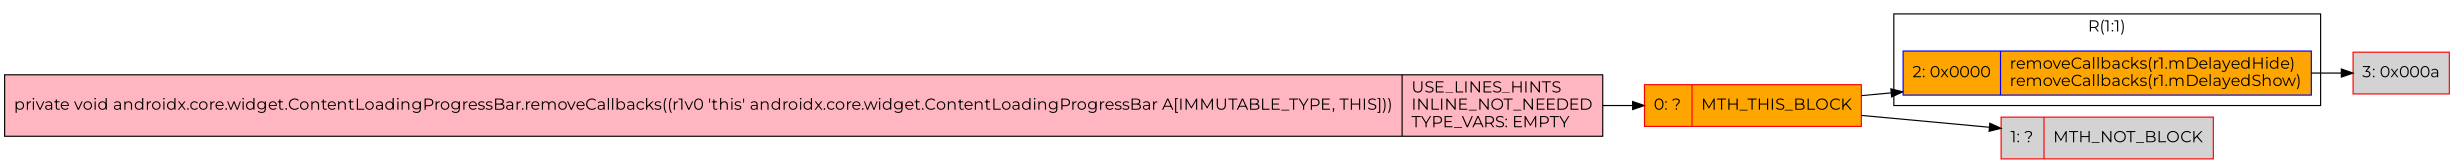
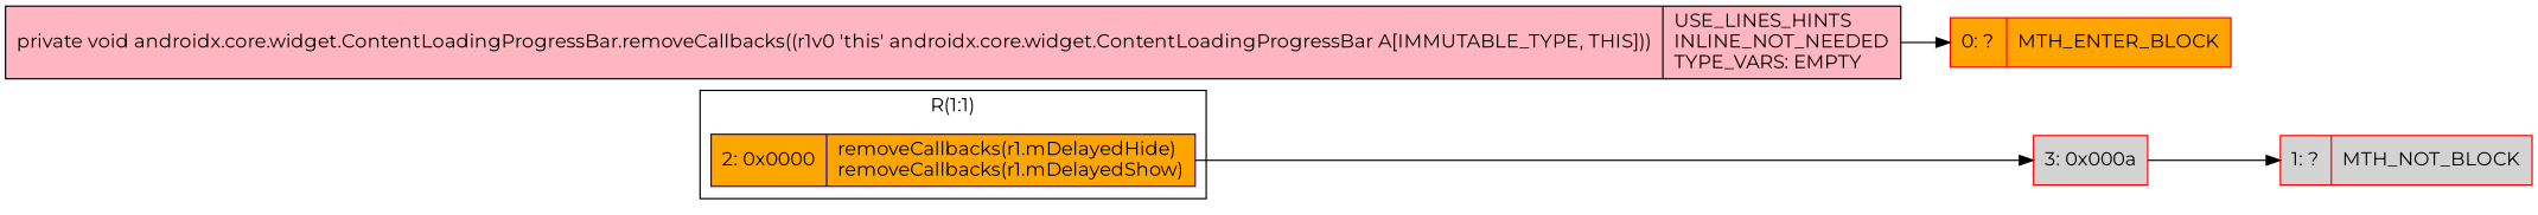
  digraph {
    fontname=Montserrat
    rankdir=LR
    node [color=red fillcolor=orange fontname=Montserrat shape=record style=filled]
    edge [fontname=Montserrat]
    n1 [color=blue label="{2\:\ 0x0000|removeCallbacks(r1.mDelayedHide)\lremoveCallbacks(r1.mDelayedShow)\l}"]
    n2 [fillcolor=lightgrey label="{3\:\ 0x000a}"]
    n3 [fillcolor=lightgrey label="{1\:\ ?|MTH_NOT_BLOCK\l}"]
-   n4 [label="{0\:\ ?|MTH_THIS_BLOCK\l}"]
+   n4 [label="{0\:\ ?|MTH_ENTER_BLOCK\l}"]
    n5 [fillcolor=lightpink label="{private void androidx.core.widget.ContentLoadingProgressBar.removeCallbacks((r1v0 'this' androidx.core.widget.ContentLoadingProgressBar A[IMMUTABLE_TYPE, THIS]))  | USE_LINES_HINTS\lINLINE_NOT_NEEDED\lTYPE_VARS: EMPTY\l}" color=""]
    subgraph cluster_1 {
      label="R(1:1)"
      n1
    }
    n1 -> n2
-   n4 -> n3
-   n4 -> n1
+   n2 -> n3
    n5 -> n4
  }
